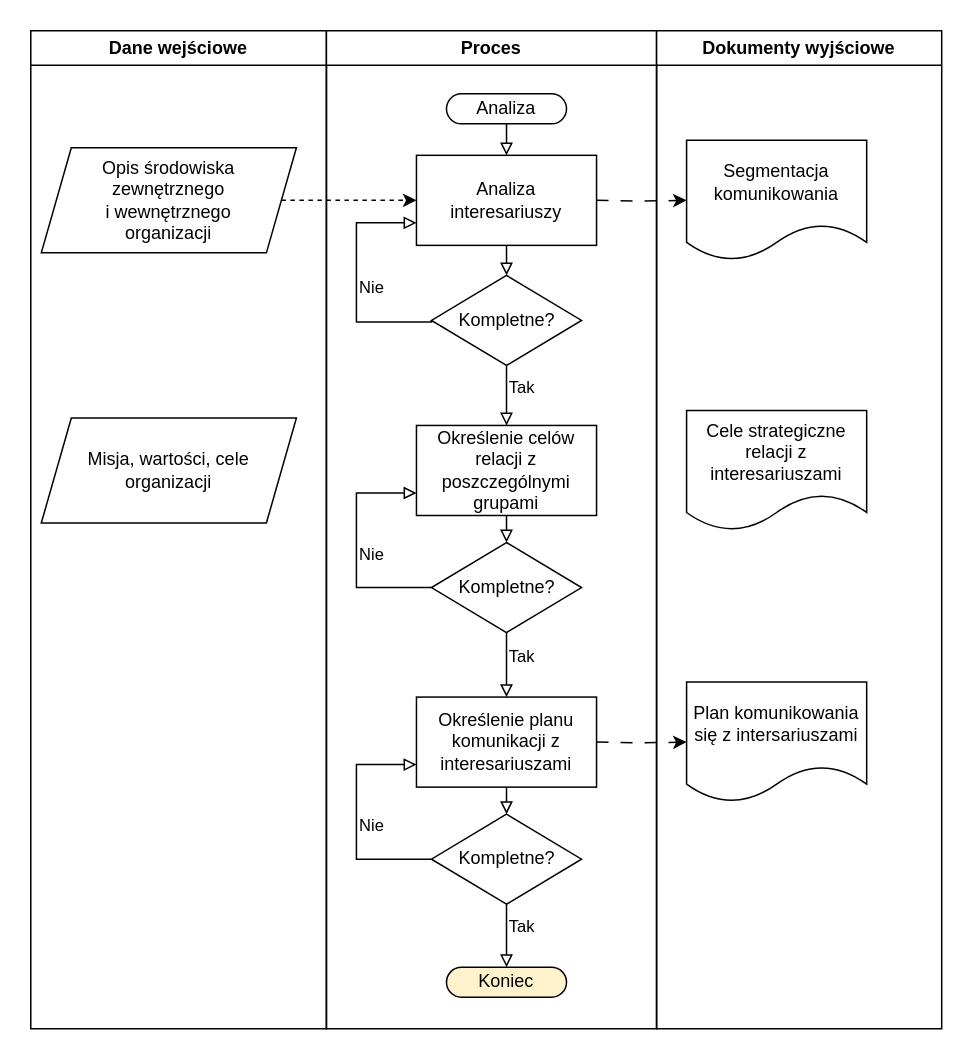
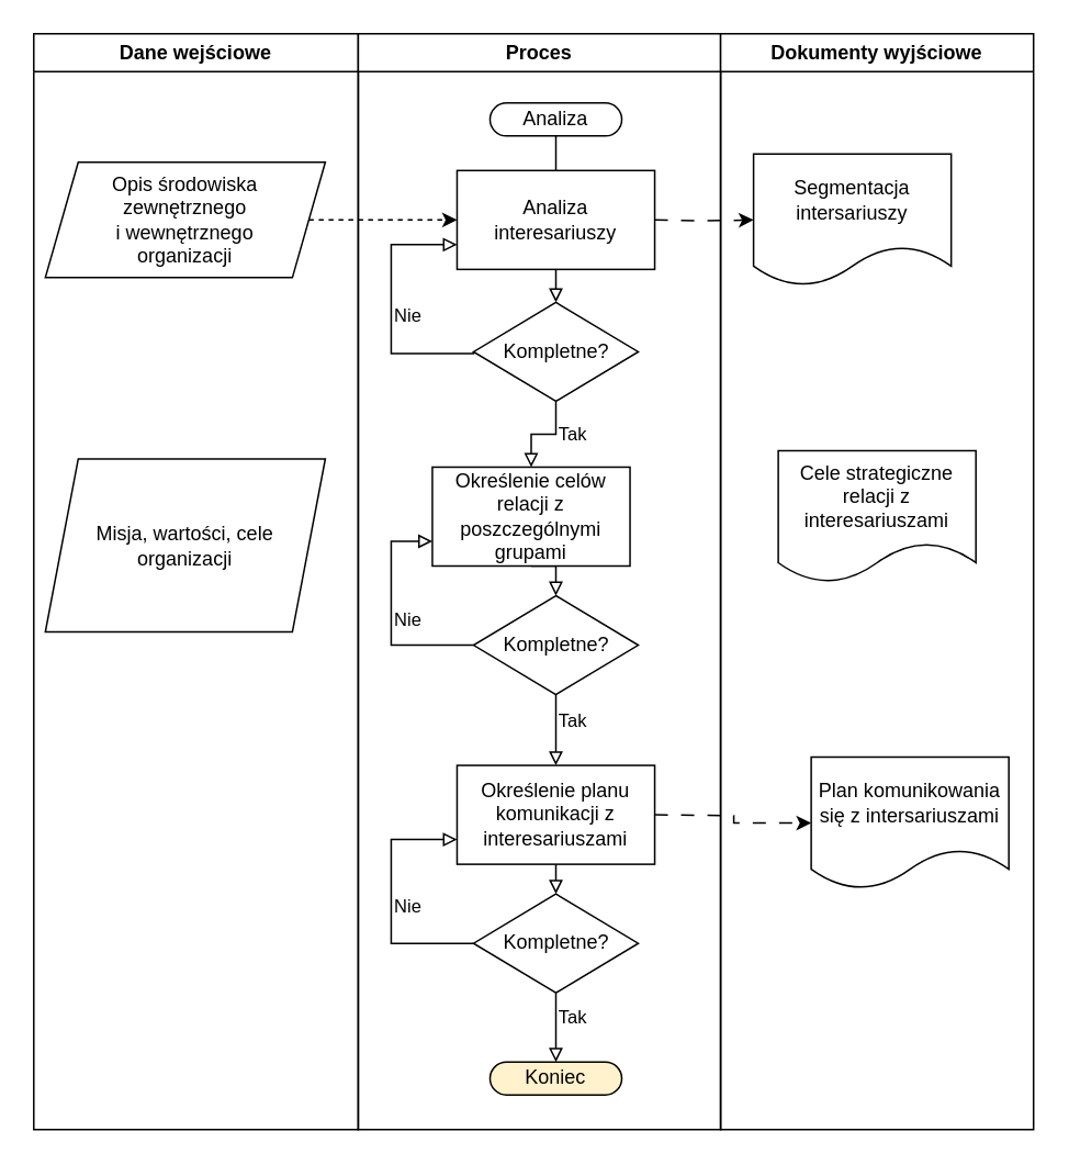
  <mxCell id="0" />
  <mxCell id="1" parent="0" />
  <mxCell id="2" value="" style="rounded=0;html=1;jettySize=auto;orthogonalLoop=1;fontSize=11;endArrow=block;endFill=0;endSize=6;strokeWidth=1;shadow=0;labelBackgroundColor=none;edgeStyle=orthogonalEdgeStyle;exitX=0.5;exitY=1;exitDx=0;exitDy=0;entryX=0.5;entryY=0;entryDx=0;entryDy=0;" parent="1" target="6" edge="1" source="7"><mxGeometry relative="1" as="geometry"><mxPoint x="337" y="163" as="sourcePoint" /><mxPoint x="217" y="214" as="targetPoint" /></mxGeometry></mxCell>
  <mxCell id="3" value="Nie" style="edgeStyle=orthogonalEdgeStyle;rounded=0;html=1;jettySize=auto;orthogonalLoop=1;fontSize=11;endArrow=block;endFill=0;endSize=6;strokeWidth=1;shadow=0;labelBackgroundColor=none;entryX=0;entryY=0.75;entryDx=0;entryDy=0;verticalAlign=middle;labelPosition=right;verticalLabelPosition=middle;align=center;spacing=2;exitX=0;exitY=0.5;exitDx=0;exitDy=0;" parent="1" source="6" target="7" edge="1"><mxGeometry x="-0.058" y="-10" relative="1" as="geometry"><mxPoint as="offset" /><mxPoint x="437" y="253" as="targetPoint" /><Array as="points"><mxPoint x="287" y="214" /><mxPoint x="237" y="214" /><mxPoint x="237" y="148" /></Array></mxGeometry></mxCell>
  <mxCell id="4" value="" style="edgeStyle=orthogonalEdgeStyle;rounded=0;orthogonalLoop=1;jettySize=auto;html=1;endArrow=block;endFill=0;" edge="1" parent="1" source="6" target="11"><mxGeometry relative="1" as="geometry" /></mxCell>
  <mxCell id="5" value="Tak" style="edgeLabel;html=1;align=left;verticalAlign=middle;resizable=0;points=[];horizontal=1;labelBackgroundColor=none;labelPosition=right;verticalLabelPosition=middle;spacing=2;" vertex="1" connectable="0" parent="4"><mxGeometry x="-0.321" relative="1" as="geometry"><mxPoint as="offset" /></mxGeometry></mxCell>
  <mxCell id="6" value="Kompletne?" style="rhombus;html=1;shadow=0;fontFamily=Helvetica;fontSize=12;align=center;strokeWidth=1;spacing=0;spacingTop=0;labelBackgroundColor=none;" parent="1" vertex="1"><mxGeometry x="287" y="183" width="100" height="60" as="geometry" /></mxCell>
  <mxCell id="7" value="Analiza &lt;br&gt;interesariuszy" style="rounded=0;whiteSpace=wrap;html=1;" parent="1" vertex="1"><mxGeometry x="277" y="103" width="120" height="60" as="geometry" /></mxCell>
  <mxCell id="8" value="" style="edgeStyle=orthogonalEdgeStyle;rounded=0;orthogonalLoop=1;jettySize=auto;html=1;dashed=1;" parent="1" source="9" target="7" edge="1"><mxGeometry relative="1" as="geometry" /></mxCell>
  <mxCell id="9" value="Opis środowiska &lt;br&gt;zewnętrznego &lt;br&gt;i wewnętrznego &lt;br&gt;organizacji" style="shape=parallelogram;perimeter=parallelogramPerimeter;whiteSpace=wrap;html=1;fixedSize=1;" parent="1" vertex="1"><mxGeometry x="27" y="98" width="170" height="70" as="geometry" /></mxCell>
  <mxCell id="10" value="" style="edgeStyle=orthogonalEdgeStyle;rounded=0;orthogonalLoop=1;jettySize=auto;html=1;endArrow=block;endFill=0;entryX=0.5;entryY=0;entryDx=0;entryDy=0;exitX=0.5;exitY=1;exitDx=0;exitDy=0;" edge="1" parent="1" source="11" target="16"><mxGeometry relative="1" as="geometry"><mxPoint x="667" y="532" as="sourcePoint" /><mxPoint x="277" y="412" as="targetPoint" /></mxGeometry></mxCell>
- <mxCell id="11" value="Określenie celów relacji z poszczególnymi grupami" style="rounded=0;whiteSpace=wrap;html=1;" parent="1" vertex="1"><mxGeometry x="277" y="283" width="120" height="60" as="geometry" /></mxCell>
- <mxCell id="12" value="Misja, wartości, cele organizacji" style="shape=parallelogram;perimeter=parallelogramPerimeter;whiteSpace=wrap;html=1;fixedSize=1;" vertex="1" parent="1"><mxGeometry x="27" y="278" width="170" height="70" as="geometry" /></mxCell>
+ <mxCell id="11" value="Określenie celów relacji z poszczególnymi grupami" style="rounded=0;whiteSpace=wrap;html=1;" parent="1" vertex="1"><mxGeometry x="262" y="283" width="120" height="60" as="geometry" /></mxCell>
+ <mxCell id="12" value="Misja, wartości, cele organizacji" style="shape=parallelogram;perimeter=parallelogramPerimeter;whiteSpace=wrap;html=1;fixedSize=1;" vertex="1" parent="1"><mxGeometry x="27" y="278" width="170" height="105" as="geometry" /></mxCell>
  <mxCell id="13" value="Nie" style="edgeStyle=orthogonalEdgeStyle;rounded=0;html=1;jettySize=auto;orthogonalLoop=1;fontSize=11;endArrow=block;endFill=0;endSize=6;strokeWidth=1;shadow=0;labelBackgroundColor=none;entryX=0;entryY=0.75;entryDx=0;entryDy=0;verticalAlign=middle;labelPosition=right;verticalLabelPosition=middle;align=center;spacing=2;" edge="1" parent="1" source="16" target="11"><mxGeometry x="-0.058" y="-10" relative="1" as="geometry"><mxPoint as="offset" /><mxPoint x="397" y="302" as="targetPoint" /><Array as="points"><mxPoint x="237" y="391" /><mxPoint x="237" y="328" /></Array></mxGeometry></mxCell>
  <mxCell id="14" value="" style="edgeStyle=orthogonalEdgeStyle;rounded=0;orthogonalLoop=1;jettySize=auto;html=1;endArrow=block;endFill=0;entryX=0.5;entryY=0;entryDx=0;entryDy=0;" edge="1" parent="1" source="16" target="20"><mxGeometry relative="1" as="geometry"><mxPoint x="337" y="444" as="targetPoint" /></mxGeometry></mxCell>
  <mxCell id="15" value="Tak" style="edgeLabel;html=1;align=left;verticalAlign=middle;resizable=0;points=[];horizontal=1;labelBackgroundColor=none;labelPosition=right;verticalLabelPosition=middle;spacing=2;" vertex="1" connectable="0" parent="14"><mxGeometry x="-0.321" relative="1" as="geometry"><mxPoint as="offset" /></mxGeometry></mxCell>
  <mxCell id="16" value="Kompletne?" style="rhombus;html=1;shadow=0;fontFamily=Helvetica;fontSize=12;align=center;strokeWidth=1;spacing=0;spacingTop=0;labelBackgroundColor=none;" vertex="1" parent="1"><mxGeometry x="287" y="361" width="100" height="60" as="geometry" /></mxCell>
- <mxCell id="17" value="" style="edgeStyle=orthogonalEdgeStyle;rounded=0;orthogonalLoop=1;jettySize=auto;html=1;endArrow=block;endFill=0;entryX=0.5;entryY=0;entryDx=0;entryDy=0;exitX=0.5;exitY=1;exitDx=0;exitDy=0;" edge="1" parent="1" source="18" target="7"><mxGeometry relative="1" as="geometry"><mxPoint x="587" y="124" as="sourcePoint" /><mxPoint x="467" y="164" as="targetPoint" /></mxGeometry></mxCell>
+ <mxCell id="17" value="" style="edgeStyle=orthogonalEdgeStyle;rounded=0;orthogonalLoop=1;jettySize=auto;html=1;endArrow=none;endFill=0;entryX=0.5;entryY=0;entryDx=0;entryDy=0;exitX=0.5;exitY=1;exitDx=0;exitDy=0;" edge="1" parent="1" source="18" target="7"><mxGeometry relative="1" as="geometry"><mxPoint x="587" y="124" as="sourcePoint" /><mxPoint x="467" y="164" as="targetPoint" /></mxGeometry></mxCell>
  <mxCell id="18" value="Analiza" style="rounded=1;whiteSpace=wrap;html=1;arcSize=50;imageHeight=24;" vertex="1" parent="1"><mxGeometry x="297" y="62" width="80" height="20" as="geometry" /></mxCell>
  <mxCell id="19" value="" style="edgeStyle=orthogonalEdgeStyle;rounded=0;orthogonalLoop=1;jettySize=auto;html=1;endArrow=block;endFill=0;entryX=0.5;entryY=0;entryDx=0;entryDy=0;exitX=0.5;exitY=1;exitDx=0;exitDy=0;" edge="1" parent="1" source="20" target="24"><mxGeometry relative="1" as="geometry"><mxPoint x="667" y="713" as="sourcePoint" /><mxPoint x="277" y="593" as="targetPoint" /></mxGeometry></mxCell>
  <mxCell id="20" value="Określenie planu komunikacji z interesariuszami" style="rounded=0;whiteSpace=wrap;html=1;" vertex="1" parent="1"><mxGeometry x="277" y="464" width="120" height="60" as="geometry" /></mxCell>
  <mxCell id="21" value="Nie" style="edgeStyle=orthogonalEdgeStyle;rounded=0;html=1;jettySize=auto;orthogonalLoop=1;fontSize=11;endArrow=block;endFill=0;endSize=6;strokeWidth=1;shadow=0;labelBackgroundColor=none;entryX=0;entryY=0.75;entryDx=0;entryDy=0;verticalAlign=middle;labelPosition=right;verticalLabelPosition=middle;align=center;spacing=2;" edge="1" parent="1" source="24" target="20"><mxGeometry x="-0.058" y="-10" relative="1" as="geometry"><mxPoint as="offset" /><mxPoint x="397" y="483" as="targetPoint" /><Array as="points"><mxPoint x="237" y="572" /><mxPoint x="237" y="509" /></Array></mxGeometry></mxCell>
  <mxCell id="22" value="" style="edgeStyle=orthogonalEdgeStyle;rounded=0;orthogonalLoop=1;jettySize=auto;html=1;endArrow=block;endFill=0;entryX=0.5;entryY=0;entryDx=0;entryDy=0;" edge="1" parent="1" source="24" target="31"><mxGeometry relative="1" as="geometry"><mxPoint x="337" y="625" as="targetPoint" /><Array as="points" /></mxGeometry></mxCell>
  <mxCell id="23" value="Tak" style="edgeLabel;html=1;align=left;verticalAlign=middle;resizable=0;points=[];horizontal=1;labelBackgroundColor=none;labelPosition=right;verticalLabelPosition=middle;spacing=2;" vertex="1" connectable="0" parent="22"><mxGeometry x="-0.321" relative="1" as="geometry"><mxPoint as="offset" /></mxGeometry></mxCell>
  <mxCell id="24" value="Kompletne?" style="rhombus;html=1;shadow=0;fontFamily=Helvetica;fontSize=12;align=center;strokeWidth=1;spacing=0;spacingTop=0;labelBackgroundColor=none;" vertex="1" parent="1"><mxGeometry x="287" y="542" width="100" height="60" as="geometry" /></mxCell>
- <mxCell id="25" value="Cele strategiczne relacji z interesariuszami" style="shape=document;whiteSpace=wrap;html=1;boundedLbl=1;" vertex="1" parent="1"><mxGeometry x="457" y="273" width="120" height="80" as="geometry" /></mxCell>
+ <mxCell id="25" value="Cele strategiczne relacji z interesariuszami" style="shape=document;whiteSpace=wrap;html=1;boundedLbl=1;" vertex="1" parent="1"><mxGeometry x="472" y="273" width="120" height="80" as="geometry" /></mxCell>
  <mxCell id="26" value="" style="edgeStyle=orthogonalEdgeStyle;rounded=0;orthogonalLoop=1;jettySize=auto;html=1;exitX=1;exitY=0.5;exitDx=0;exitDy=0;dashed=1;dashPattern=8 8;" edge="1" parent="1" target="27"><mxGeometry relative="1" as="geometry"><mxPoint x="397" y="494" as="sourcePoint" /></mxGeometry></mxCell>
- <mxCell id="27" value="Plan komunikowania się z intersariuszami" style="shape=document;whiteSpace=wrap;html=1;boundedLbl=1;" vertex="1" parent="1"><mxGeometry x="457" y="454" width="120" height="80" as="geometry" /></mxCell>
+ <mxCell id="27" value="Plan komunikowania się z intersariuszami" style="shape=document;whiteSpace=wrap;html=1;boundedLbl=1;" vertex="1" parent="1"><mxGeometry x="492" y="459" width="120" height="80" as="geometry" /></mxCell>
  <mxCell id="28" value="" style="edgeStyle=orthogonalEdgeStyle;rounded=0;orthogonalLoop=1;jettySize=auto;html=1;exitX=1;exitY=0.5;exitDx=0;exitDy=0;dashed=1;dashPattern=8 8;" edge="1" parent="1" target="29"><mxGeometry relative="1" as="geometry"><mxPoint x="397" y="133" as="sourcePoint" /></mxGeometry></mxCell>
- <mxCell id="29" value="Segmentacja komunikowania" style="shape=document;whiteSpace=wrap;html=1;boundedLbl=1;" vertex="1" parent="1"><mxGeometry x="457" y="93" width="120" height="80" as="geometry" /></mxCell>
+ <mxCell id="29" value="Segmentacja intersariuszy" style="shape=document;whiteSpace=wrap;html=1;boundedLbl=1;" vertex="1" parent="1"><mxGeometry x="457" y="93" width="120" height="80" as="geometry" /></mxCell>
  <mxCell id="30" value="Dane wejściowe" style="swimlane;whiteSpace=wrap;html=1;" vertex="1" parent="1"><mxGeometry x="20" y="20" width="197" height="665" as="geometry"><mxRectangle x="3" y="15" width="140" height="30" as="alternateBounds" /></mxGeometry></mxCell>
  <mxCell id="31" value="Koniec" style="rounded=1;whiteSpace=wrap;html=1;arcSize=50;imageHeight=24;fillColor=#fff2cc;" vertex="1" parent="1"><mxGeometry x="297" y="644" width="80" height="20" as="geometry" /></mxCell>
  <mxCell id="32" value="Proces" style="swimlane;whiteSpace=wrap;html=1;" vertex="1" parent="1"><mxGeometry x="217" y="20" width="220" height="665" as="geometry"><mxRectangle x="3" y="15" width="140" height="30" as="alternateBounds" /></mxGeometry></mxCell>
  <mxCell id="33" value="Dokumenty wyjściowe" style="swimlane;whiteSpace=wrap;html=1;" vertex="1" parent="1"><mxGeometry x="437" y="20" width="190" height="665" as="geometry"><mxRectangle x="420" y="15" width="140" height="30" as="alternateBounds" /></mxGeometry></mxCell>
